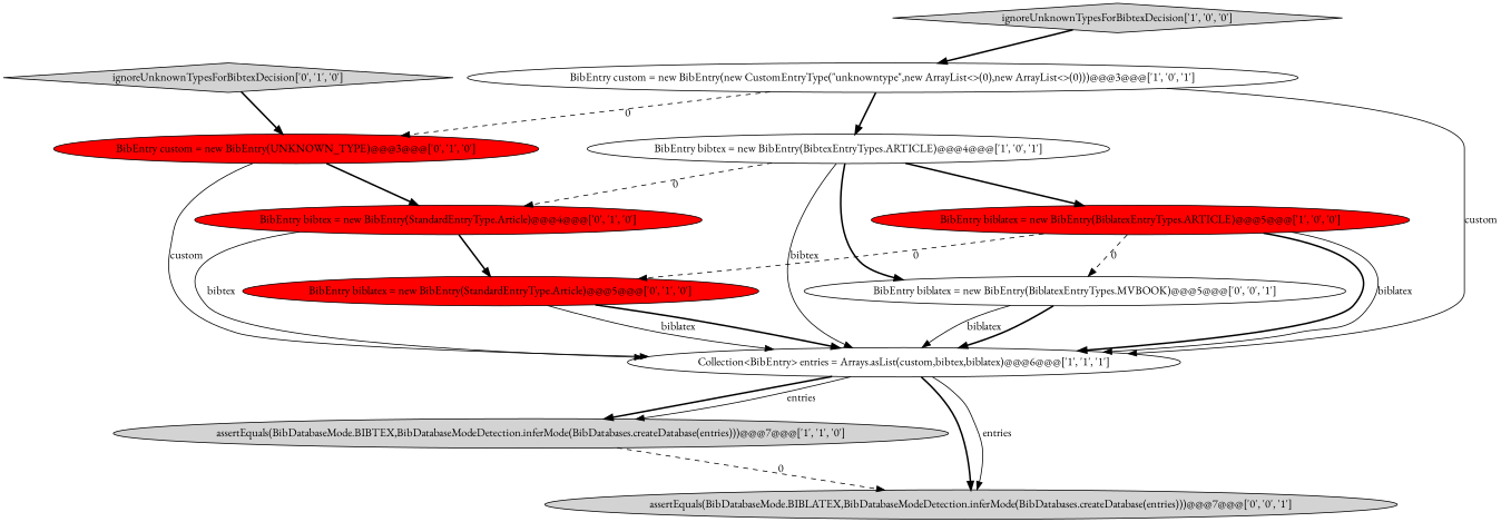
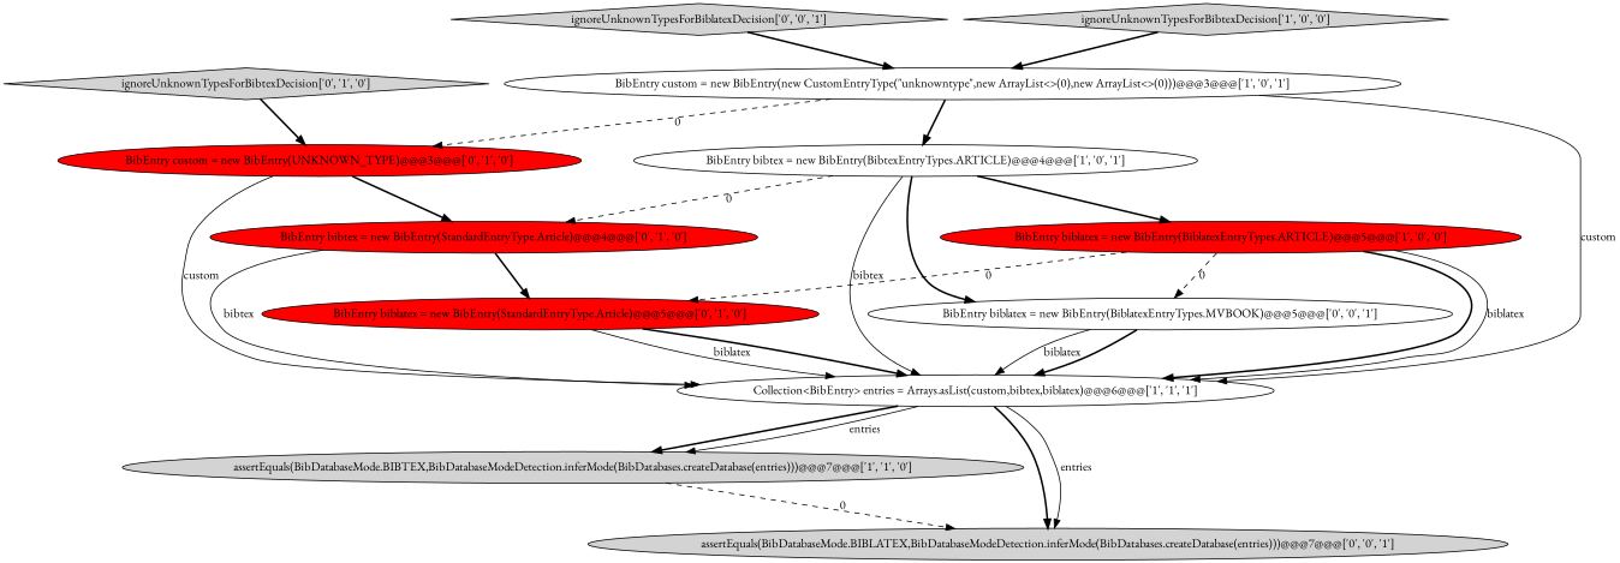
  digraph {
    fontname="EB Garamond"
    node [fillcolor=lightgray shape=ellipse style=filled fontname="EB Garamond"]
    edge [style=bold fontname="EB Garamond"]
    n1 [fillcolor=white label="BibEntry custom = new BibEntry(new CustomEntryType(\"unknowntype\",new ArrayList<>(0),new ArrayList<>(0)))@@@3@@@['1', '0', '1']"]
    n2 [fillcolor=white label="BibEntry bibtex = new BibEntry(BibtexEntryTypes.ARTICLE)@@@4@@@['1', '0', '1']"]
    n3 [fillcolor=red label="BibEntry custom = new BibEntry(UNKNOWN_TYPE)@@@3@@@['0', '1', '0']"]
    n4 [fillcolor=white label="Collection<BibEntry> entries = Arrays.asList(custom,bibtex,biblatex)@@@6@@@['1', '1', '1']"]
    n5 [label="ignoreUnknownTypesForBibtexDecision['0', '1', '0']" shape=diamond]
    n6 [fillcolor=red label="BibEntry bibtex = new BibEntry(StandardEntryType.Article)@@@4@@@['0', '1', '0']"]
    n7 [fillcolor=red label="BibEntry biblatex = new BibEntry(StandardEntryType.Article)@@@5@@@['0', '1', '0']"]
    n8 [fillcolor=white label="BibEntry biblatex = new BibEntry(BiblatexEntryTypes.MVBOOK)@@@5@@@['0', '0', '1']"]
    n9 [fillcolor=red label="BibEntry biblatex = new BibEntry(BiblatexEntryTypes.ARTICLE)@@@5@@@['1', '0', '0']"]
+   n10 [label="ignoreUnknownTypesForBiblatexDecision['0', '0', '1']" shape=diamond]
    n11 [label="ignoreUnknownTypesForBibtexDecision['1', '0', '0']" shape=diamond]
    n12 [label="assertEquals(BibDatabaseMode.BIBTEX,BibDatabaseModeDetection.inferMode(BibDatabases.createDatabase(entries)))@@@7@@@['1', '1', '0']"]
    n13 [label="assertEquals(BibDatabaseMode.BIBLATEX,BibDatabaseModeDetection.inferMode(BibDatabases.createDatabase(entries)))@@@7@@@['0', '0', '1']"]
    n1 -> n2
    n1 -> n3 [label=0 style=dashed]
    n1 -> n4 [label=custom style=solid]
    n2 -> n4 [label=bibtex style=solid]
    n2 -> n6 [label=0 style=dashed]
    n2 -> n8
    n2 -> n9
    n3 -> n4 [label=custom style=solid]
    n3 -> n6
    n4 -> n12
    n4 -> n12 [label=entries style=solid]
    n4 -> n13
    n4 -> n13 [label=entries style=solid]
    n5 -> n3
    n6 -> n4 [label=bibtex style=solid]
    n6 -> n7
    n7 -> n4 [label=biblatex style=solid]
    n7 -> n4
    n8 -> n4 [label=biblatex style=solid]
    n8 -> n4
    n9 -> n4
    n9 -> n4 [label=biblatex style=solid]
    n9 -> n7 [label=0 style=dashed]
    n9 -> n8 [label=0 style=dashed]
+   n10 -> n1
    n11 -> n1
    n12 -> n13 [label=0 style=dashed]
  }
